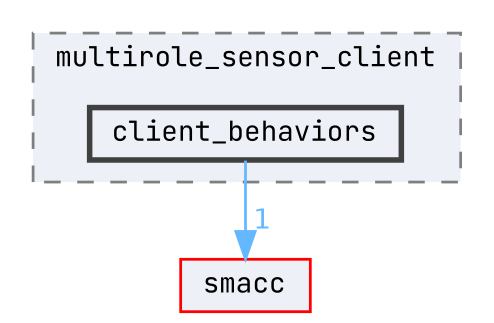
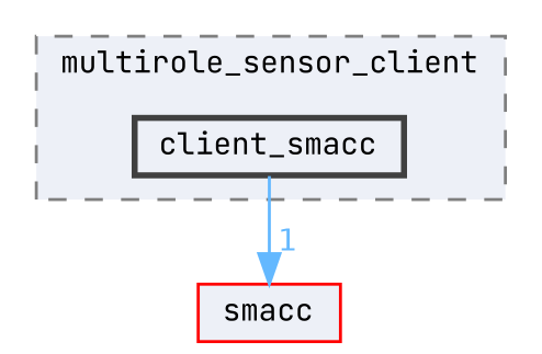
  digraph {
    compound=true
    fontname="JetBrains Mono"
    node [fillcolor="#edf0f7" fontname="JetBrains Mono" fontsize=10 shape=box]
-   n1 [color=grey25 height=0.2 label=client_behaviors style="filled,bold" width=0.4]
+   n1 [color=grey25 height=0.2 label=client_smacc style="filled,bold" width=0.4]
    n2 [color=red height=0.2 label=smacc style=filled width=0.4]
    subgraph cluster_1 {
      bgcolor="#edf0f7"
      fontsize=10
      label=multirole_sensor_client
      pencolor=grey50
      style="filled,dashed"
      n1
    }
    n1 -> n2 [color=steelblue1 fontcolor=steelblue1 fontname="JetBrains Mono" fontsize=10 headlabel=1 labeldistance=1.5 labelfontname=Helvetica labelfontsize=10]
  }
